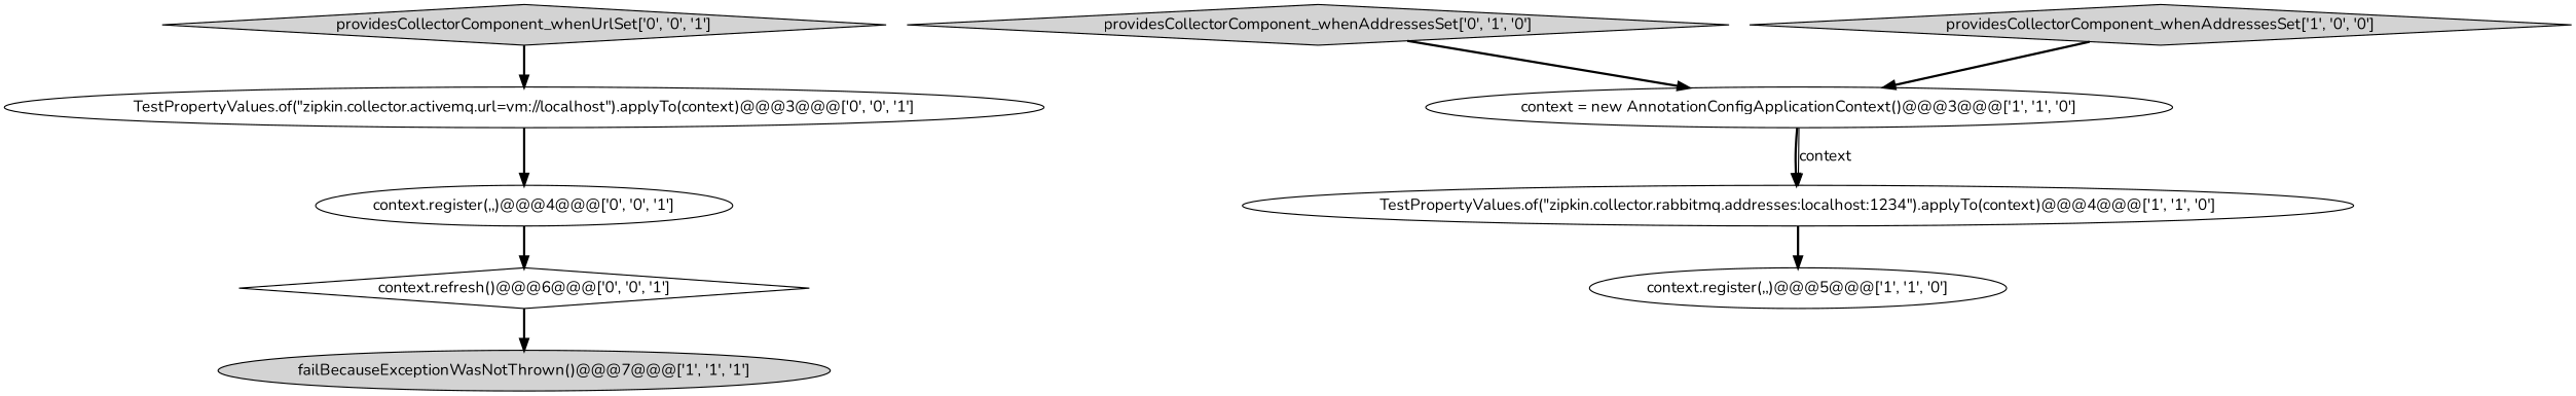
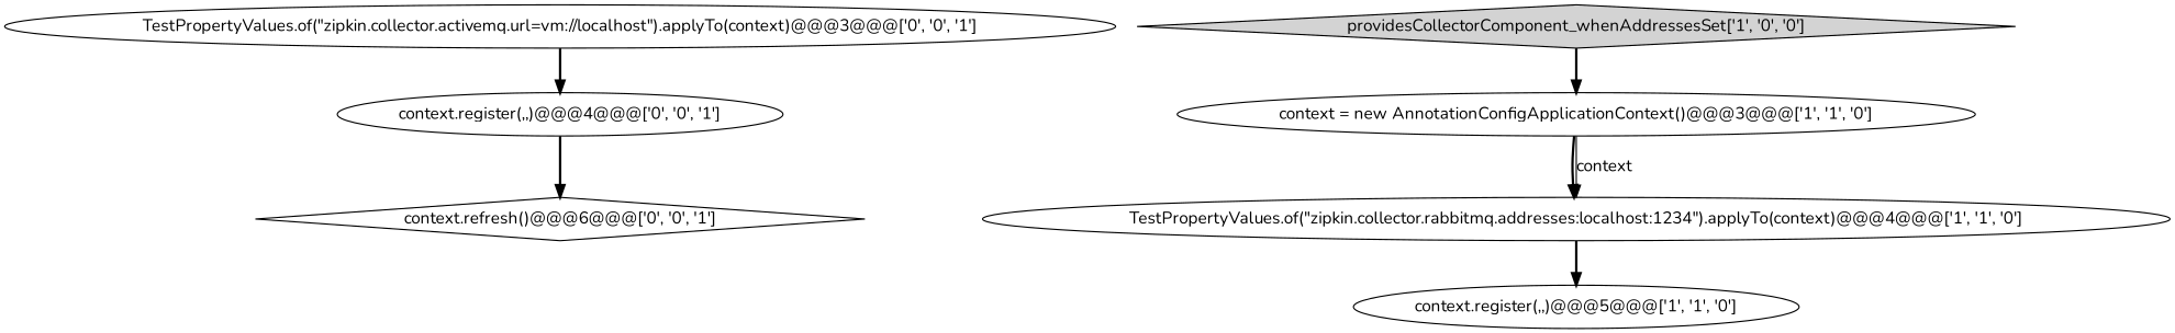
  digraph {
    fontname=Nunito
    node [fillcolor=white fontname=Nunito shape=ellipse style=filled]
    edge [fontname=Nunito style=bold]
    n1 [label="context.refresh()@@@6@@@['0', '0', '1']" shape=diamond]
-   n2 [fillcolor=lightgray label="failBecauseExceptionWasNotThrown()@@@7@@@['1', '1', '1']"]
    n3 [label="context.register(,,)@@@4@@@['0', '0', '1']"]
    n4 [label="context.register(,,)@@@5@@@['1', '1', '0']"]
-   n5 [fillcolor=lightgray label="providesCollectorComponent_whenAddressesSet['0', '1', '0']" shape=diamond]
    n6 [label="context = new AnnotationConfigApplicationContext()@@@3@@@['1', '1', '0']"]
    n7 [label="TestPropertyValues.of(\"zipkin.collector.rabbitmq.addresses:localhost:1234\").applyTo(context)@@@4@@@['1', '1', '0']"]
-   n8 [fillcolor=lightgray label="providesCollectorComponent_whenUrlSet['0', '0', '1']" shape=diamond]
    n9 [label="TestPropertyValues.of(\"zipkin.collector.activemq.url=vm://localhost\").applyTo(context)@@@3@@@['0', '0', '1']"]
    n10 [fillcolor=lightgray label="providesCollectorComponent_whenAddressesSet['1', '0', '0']" shape=diamond]
-   n1 -> n2
    n3 -> n1
-   n5 -> n6
    n6 -> n7
    n6 -> n7 [label=context style=solid]
    n7 -> n4
-   n8 -> n9
    n9 -> n3
    n10 -> n6
  }
